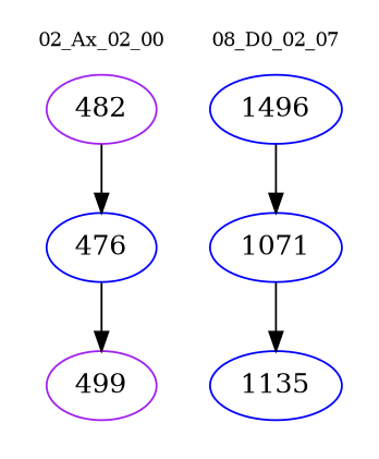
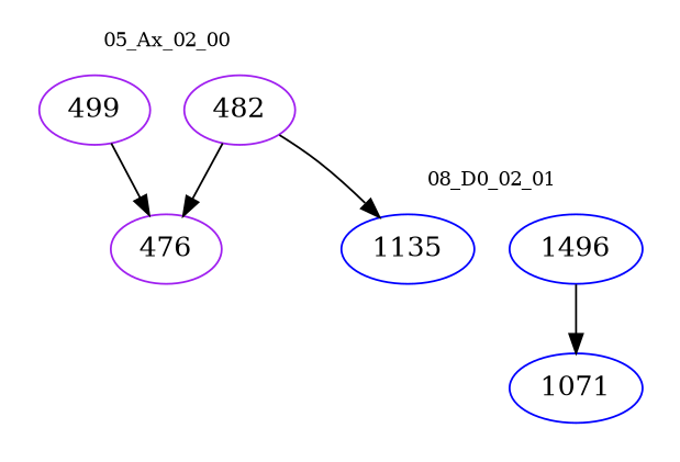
  digraph {
    node [color=blue]
    edge [color=black]
    n1 [color=purple label=482]
-   n2 [label=476]
+   n2 [color=purple label=476]
    n3 [color=purple label=499]
    n4 [label=1496]
    n5 [label=1071]
    n6 [label=1135]
    subgraph cluster_1 {
      color=white
      fontsize=10
-     label="02_Ax_02_00"
+     label="05_Ax_02_00"
      n1
      n2
      n3
    }
    subgraph cluster_2 {
      color=white
      fontsize=10
-     label="08_D0_02_07"
+     label="08_D0_02_01"
      n4
      n5
      n6
    }
    n1 -> n2
-   n2 -> n3
+   n3 -> n2
    n4 -> n5
-   n5 -> n6
+   n1 -> n6
  }
